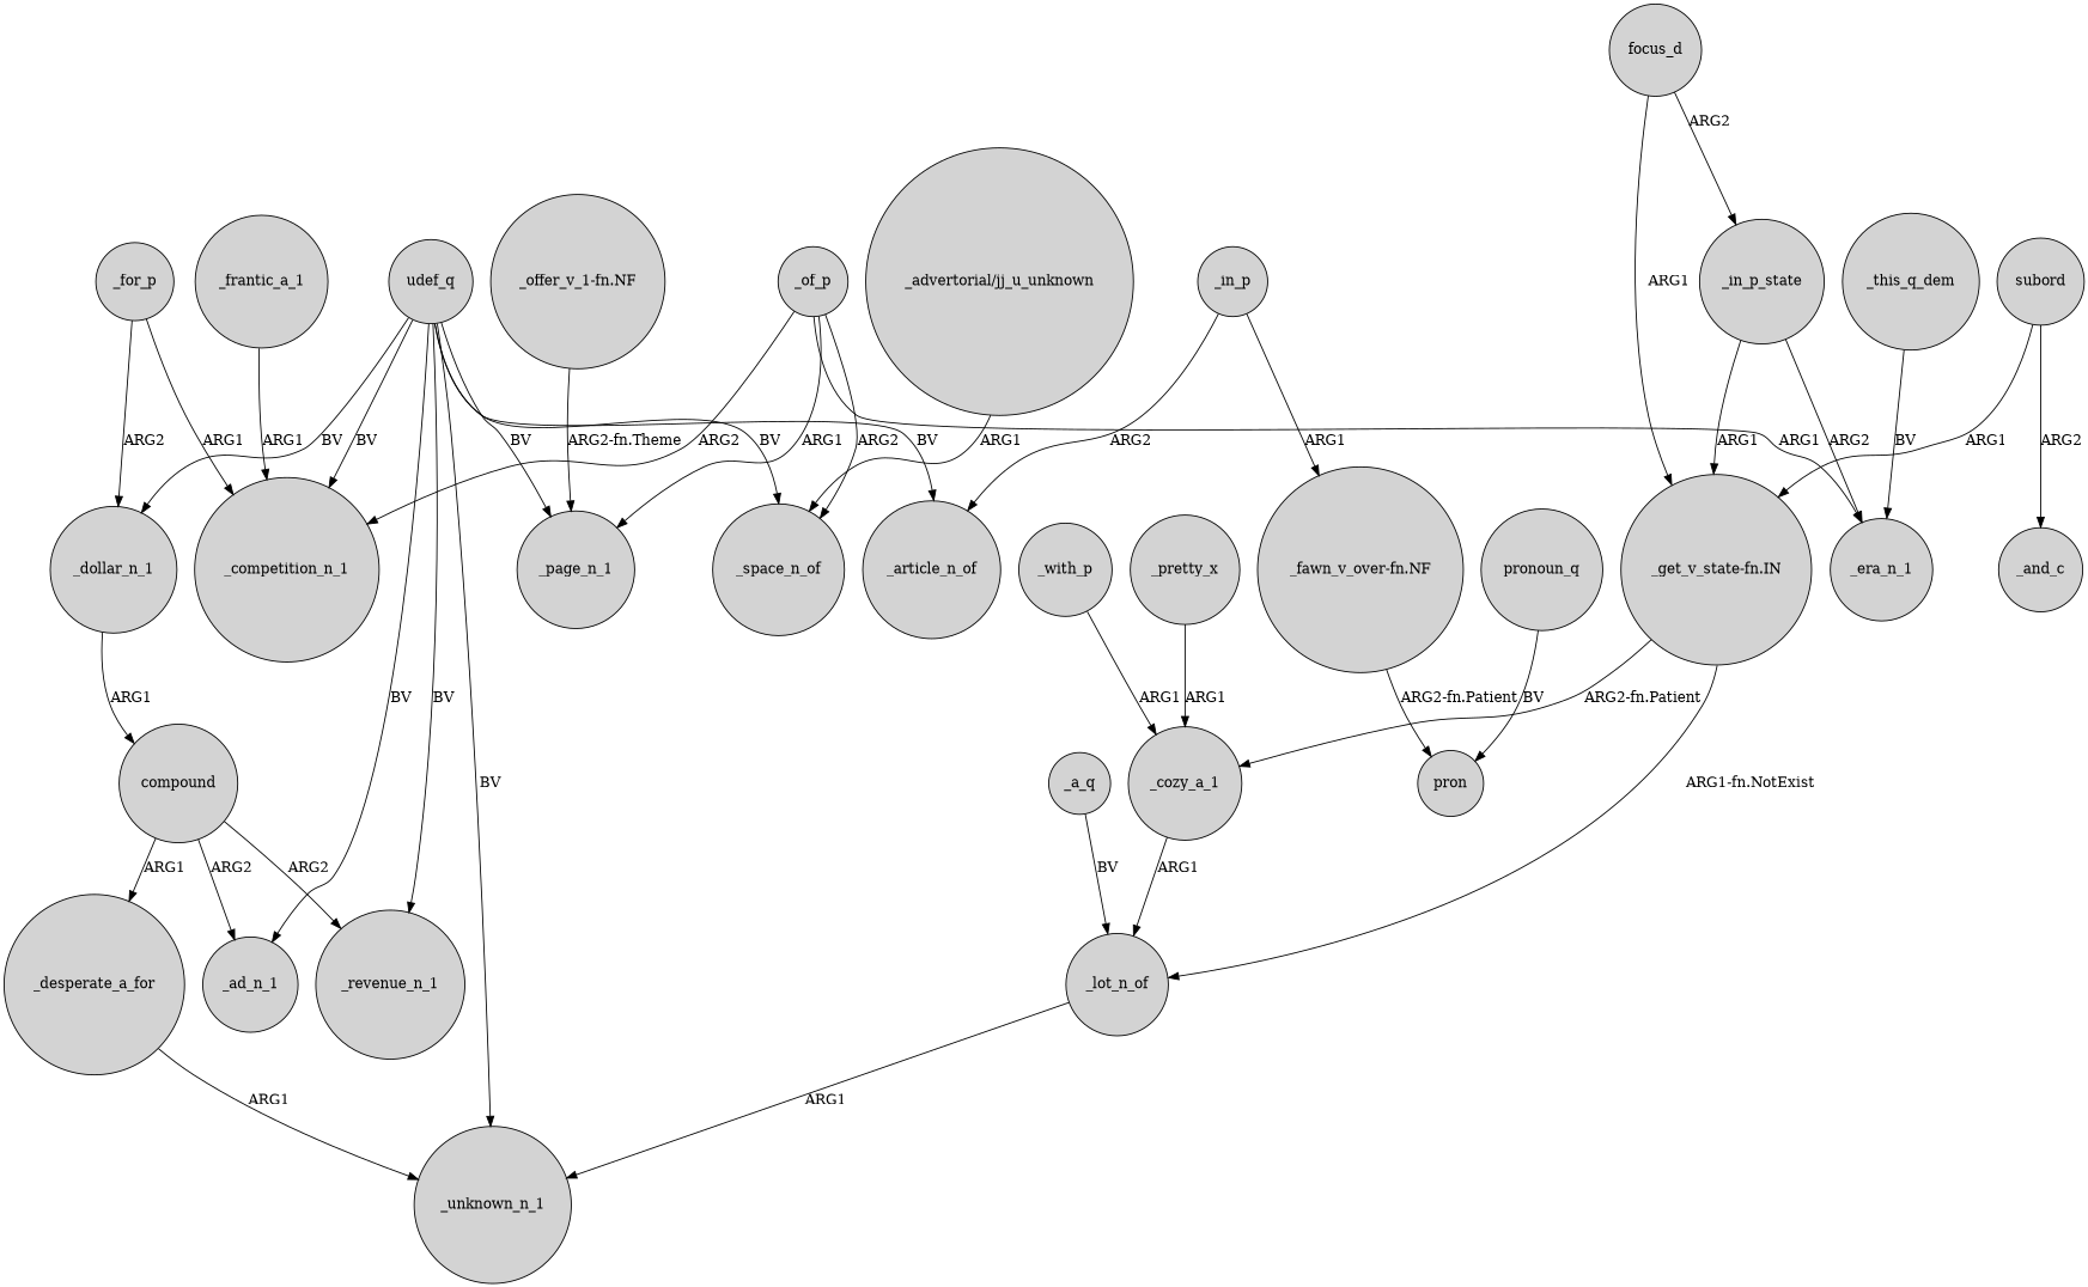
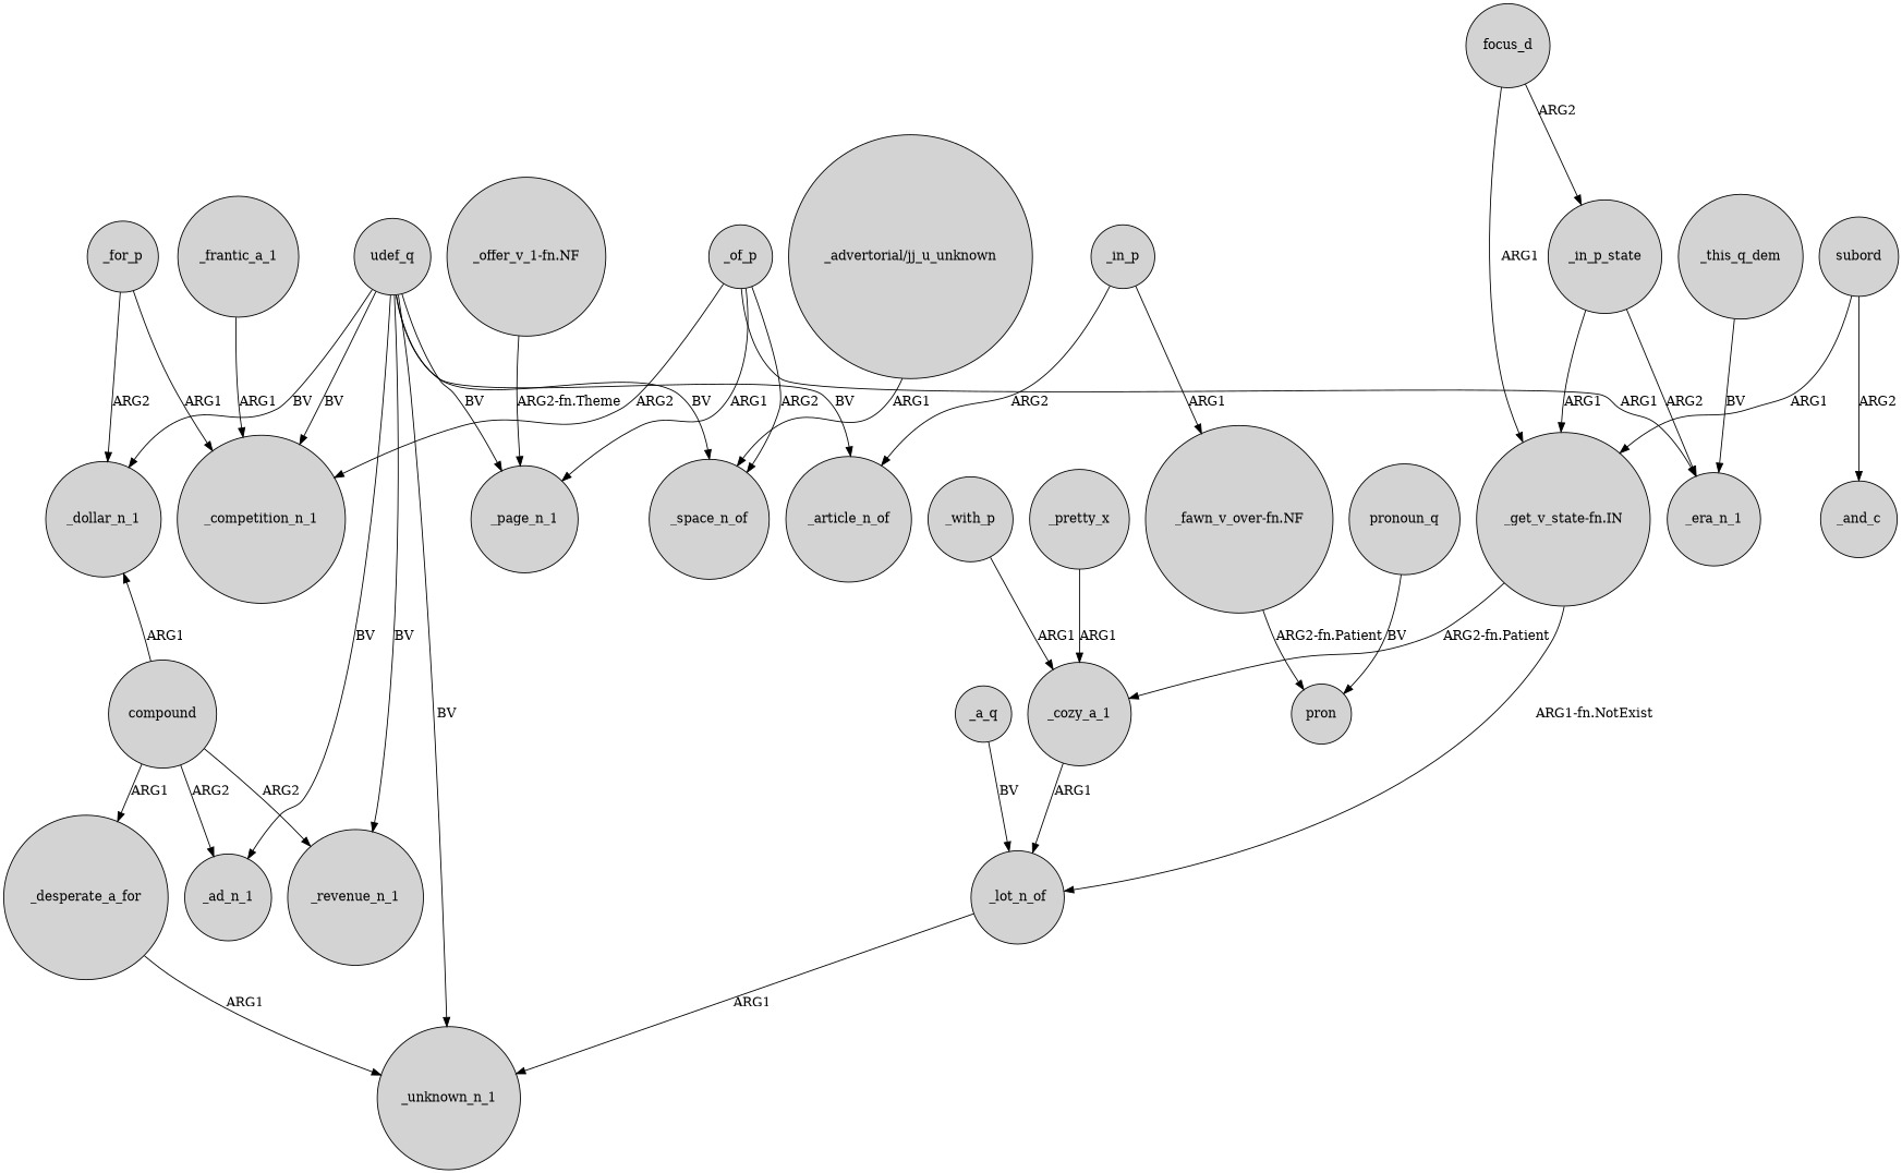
  digraph {
    node [shape=circle style=filled]
    _a_q
    _lot_n_of
    n3 [label=_unknown_n_1]
    udef_q
    _competition_n_1
    _ad_n_1
    _dollar_n_1
    _page_n_1
    _revenue_n_1
    _space_n_of
    _article_n_of
    _with_p
    _cozy_a_1
    compound
    _desperate_a_for
    _for_p
    focus_d
    "_get_v_state-fn.IN"
    _in_p_state
    _era_n_1
    _of_p
    "_fawn_v_over-fn.NF"
    pron
    _this_q_dem
    pronoun_q
    "_advertorial/jj_u_unknown"
    _frantic_a_1
    _pretty_x
    _in_p
    subord
    _and_c
    "_offer_v_1-fn.NF"
    _a_q -> _lot_n_of [label=BV]
    _lot_n_of -> n3 [label=ARG1]
    udef_q -> n3 [label=BV]
    udef_q -> _competition_n_1 [label=BV]
    udef_q -> _ad_n_1 [label=BV]
    udef_q -> _dollar_n_1 [label=BV]
    udef_q -> _page_n_1 [label=BV]
    udef_q -> _revenue_n_1 [label=BV]
    udef_q -> _space_n_of [label=BV]
    udef_q -> _article_n_of [label=BV]
    _with_p -> _cozy_a_1 [label=ARG1]
    _cozy_a_1 -> _lot_n_of [label=ARG1]
    compound -> _ad_n_1 [label=ARG2]
-   _dollar_n_1 -> compound [label=ARG1]
+   compound -> _dollar_n_1 [label=ARG1]
    compound -> _revenue_n_1 [label=ARG2]
    compound -> _desperate_a_for [label=ARG1]
    _desperate_a_for -> n3 [label=ARG1]
    _for_p -> _competition_n_1 [label=ARG1]
    _for_p -> _dollar_n_1 [label=ARG2]
    focus_d -> "_get_v_state-fn.IN" [label=ARG1]
    focus_d -> _in_p_state [label=ARG2]
    "_get_v_state-fn.IN" -> _lot_n_of [label="ARG1-fn.NotExist"]
    "_get_v_state-fn.IN" -> _cozy_a_1 [label="ARG2-fn.Patient"]
    _in_p_state -> "_get_v_state-fn.IN" [label=ARG1]
    _in_p_state -> _era_n_1 [label=ARG2]
    _of_p -> _competition_n_1 [label=ARG2]
    _of_p -> _page_n_1 [label=ARG1]
    _of_p -> _space_n_of [label=ARG2]
    _of_p -> _era_n_1 [label=ARG1]
    "_fawn_v_over-fn.NF" -> pron [label="ARG2-fn.Patient"]
    _this_q_dem -> _era_n_1 [label=BV]
    pronoun_q -> pron [label=BV]
    "_advertorial/jj_u_unknown" -> _space_n_of [label=ARG1]
    _frantic_a_1 -> _competition_n_1 [label=ARG1]
    _pretty_x -> _cozy_a_1 [label=ARG1]
    _in_p -> _article_n_of [label=ARG2]
    _in_p -> "_fawn_v_over-fn.NF" [label=ARG1]
    subord -> "_get_v_state-fn.IN" [label=ARG1]
    subord -> _and_c [label=ARG2]
    "_offer_v_1-fn.NF" -> _page_n_1 [label="ARG2-fn.Theme"]
  }
